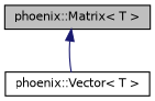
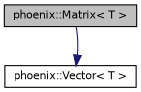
  digraph {
    node [color=black fontname=Helvetica fontsize=10 shape=record style=filled]
    n1 [fillcolor=grey75 fontcolor=black height=0.2 label="phoenix::Matrix\< T \>" width=0.4]
    n2 [fillcolor=white height=0.2 label="phoenix::Vector\< T \>" width=0.4]
-   n1 -> n2 [color=midnightblue dir=back fontname=Helvetica fontsize=10 labelfontname=Helvetica labelfontsize=10 style=solid]
+   n2 -> n1 [color=midnightblue dir=back fontname=Helvetica fontsize=10 labelfontname=Helvetica labelfontsize=10 style=solid]
  }
